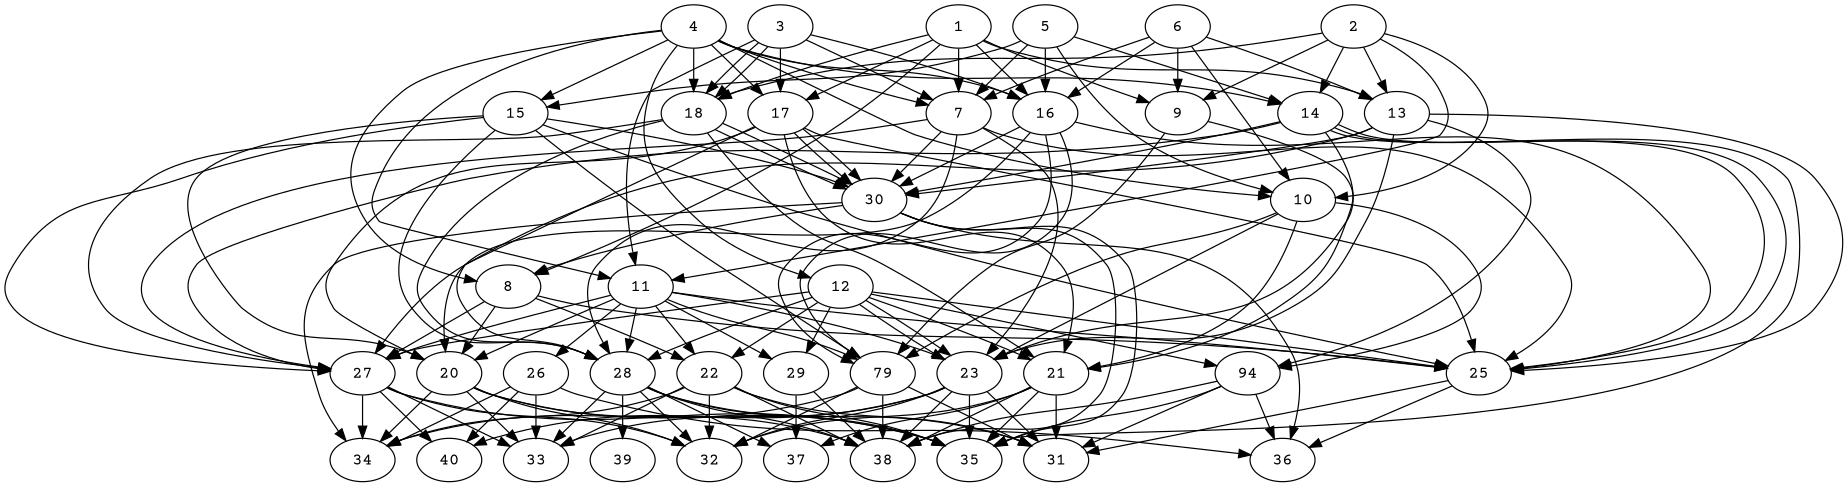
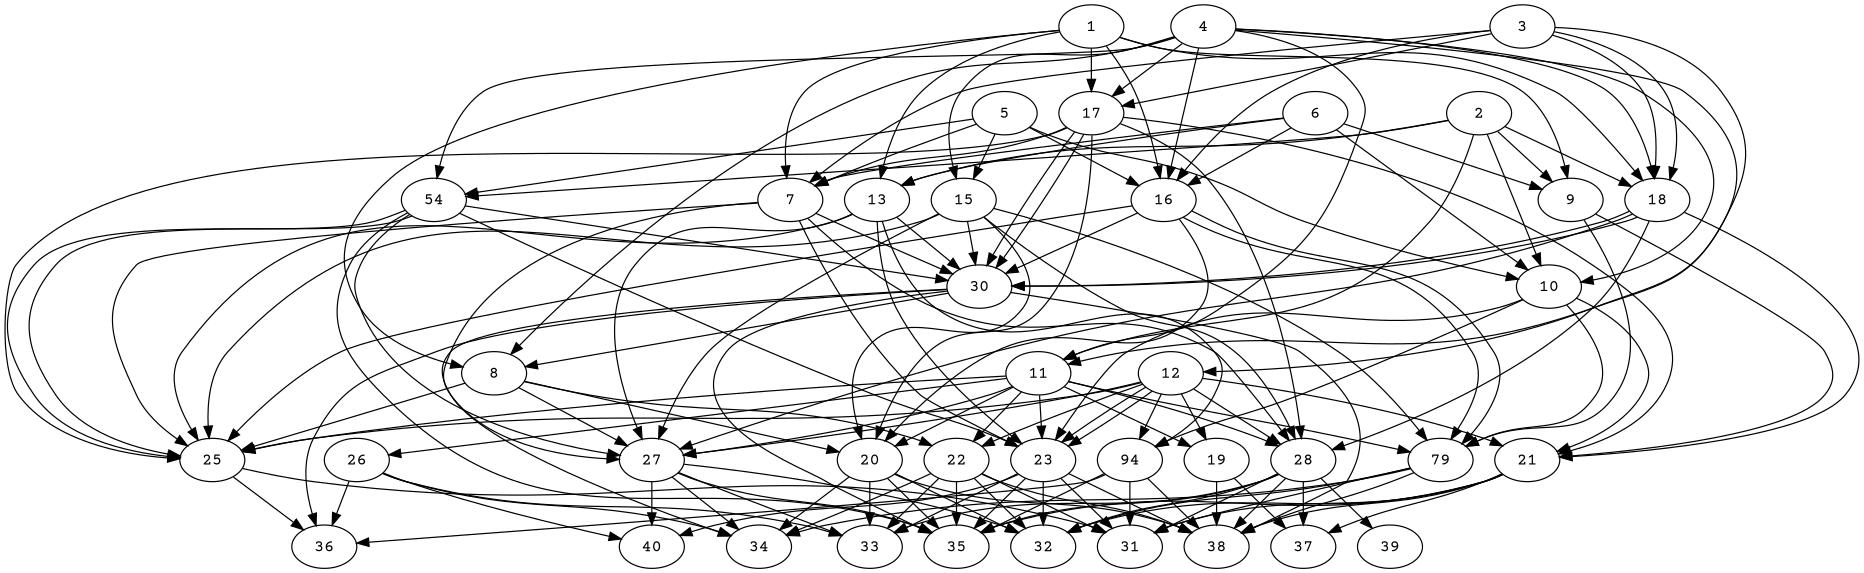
  digraph {
    fontname="Courier Prime"
    node [alpha=0.02 fontname="Courier Prime"]
    edge [fontname="Courier Prime"]
    1 [alpha=0.17 expect_size=32808960]
    7 [expect_size=44942336]
    8 [alpha=0.06 expect_size=23735296]
    9 [alpha=0.10 expect_size=30783488]
    13 [alpha=0.09 expect_size=43944960]
    16 [alpha=0.16 expect_size=19700736]
    17 [alpha=0.16 expect_size=30714880]
    18 [alpha=0.18 expect_size=36170752]
    23 [alpha=0.18 expect_size=36125696]
    25 [alpha=0.05 expect_size=37284864]
    27 [alpha=0.11 expect_size=9077760]
    28 [alpha=0.00 expect_size=46296064]
    30 [alpha=0.12 expect_size=43926528]
    20 [alpha=0.14 expect_size=27047936]
    22 [alpha=0.00 expect_size=34758656]
    21 [alpha=0.19 expect_size=25036800]
    n17 [alpha=0.01 expect_size=41037824 label=79]
    n18 [alpha=0.14 expect_size=10693632 label=94]
    38 [alpha=0.09 expect_size=21007360]
    32 [alpha=0.18 expect_size=27721728]
    33 [alpha=0.20 expect_size=27932672]
    35 [alpha=0.04 expect_size=9431040]
    31 [alpha=0.12 expect_size=30298112]
    40 [alpha=0.04 expect_size=22957056]
    36 [alpha=0.14 expect_size=20363264]
    34 [alpha=0.20 expect_size=24229888]
    37 [alpha=0.15 expect_size=42446848]
    39 [expect_size=21726208]
-   19 [alpha=0.01 expect_size=49513472 label=29]
+   19 [alpha=0.01 expect_size=49513472]
    2 [alpha=0.11 expect_size=44165120]
    10 [alpha=0.19 expect_size=31870976]
    11 [alpha=0.04 expect_size=25344000]
-   14 [alpha=0.11 expect_size=48222208]
+   14 [alpha=0.11 expect_size=48222208 label=54]
    26 [alpha=0.09 expect_size=18529280]
    3 [expect_size=45725696]
    4 [alpha=0.06 expect_size=45246464]
    12 [alpha=0.01 expect_size=18436096]
    15 [alpha=0.12 expect_size=14249984]
    5 [expect_size=42070016]
    6 [alpha=0.05 expect_size=37847040]
    1 -> 7
    1 -> 8
    1 -> 9
    1 -> 13
    1 -> 16
    1 -> 17
    1 -> 18
    7 -> 23
    7 -> 25
    7 -> 27
    7 -> 28
    7 -> 30
    8 -> 25
    8 -> 27
    8 -> 20
    8 -> 22
    9 -> 21
    9 -> n17
    13 -> 23
    13 -> 25
    13 -> 27
    13 -> 30
    13 -> n18
    16 -> 25
    16 -> 30
    16 -> 20
    16 -> n17
    16 -> n17
    17 -> 25
    17 -> 28
    17 -> 30
    17 -> 30
    17 -> 20
    17 -> 21
    18 -> 27
    18 -> 28
    18 -> 30
    18 -> 30
    18 -> 21
    23 -> 38
    23 -> 32
    23 -> 33
    23 -> 35
    23 -> 31
    23 -> 40
    25 -> 31
    25 -> 36
    27 -> 32
    27 -> 33
    27 -> 35
    27 -> 40
    27 -> 34
    28 -> 38
    28 -> 32
    28 -> 33
    28 -> 35
    28 -> 31
    28 -> 37
    28 -> 39
    30 -> 8
    30 -> 38
    30 -> 35
    30 -> 36
    30 -> 34
    20 -> 38
    20 -> 32
    20 -> 33
    20 -> 35
    20 -> 34
    22 -> 38
    22 -> 32
    22 -> 33
    22 -> 35
    22 -> 31
    22 -> 34
    21 -> 38
    21 -> 32
    21 -> 35
    21 -> 31
    21 -> 37
    n17 -> 38
    n17 -> 32
    n17 -> 31
    n17 -> 34
    n18 -> 38
    n18 -> 35
    n18 -> 31
    n18 -> 36
    19 -> 38
    19 -> 37
    2 -> 9
    2 -> 13
    2 -> 18
    2 -> 10
    2 -> 11
    2 -> 14
    10 -> 23
    10 -> 21
    10 -> n17
    10 -> n18
    11 -> 23
    11 -> 25
    11 -> 27
    11 -> 28
    11 -> 20
    11 -> 22
    11 -> n17
    11 -> 19
    11 -> 26
    14 -> 23
    14 -> 25
    14 -> 25
    14 -> 27
    14 -> 30
    14 -> 35
    26 -> 33
    26 -> 40
    26 -> 36
    26 -> 34
    3 -> 7
    3 -> 16
    3 -> 17
    3 -> 18
    3 -> 18
    3 -> 11
-   4 -> 7
+   17 -> 7
    4 -> 8
    4 -> 16
    4 -> 17
    4 -> 18
    4 -> 10
    4 -> 11
    4 -> 14
    4 -> 12
    4 -> 15
    12 -> 23
    12 -> 23
    12 -> 25
    12 -> 27
    12 -> 28
    12 -> 22
    12 -> 21
    12 -> n18
    12 -> 19
    15 -> 25
    15 -> 27
    15 -> 28
    15 -> 30
    15 -> 20
    15 -> n17
    5 -> 7
    5 -> 16
    5 -> 10
    5 -> 14
    5 -> 15
    6 -> 7
    6 -> 9
    6 -> 13
    6 -> 16
    6 -> 10
  }
